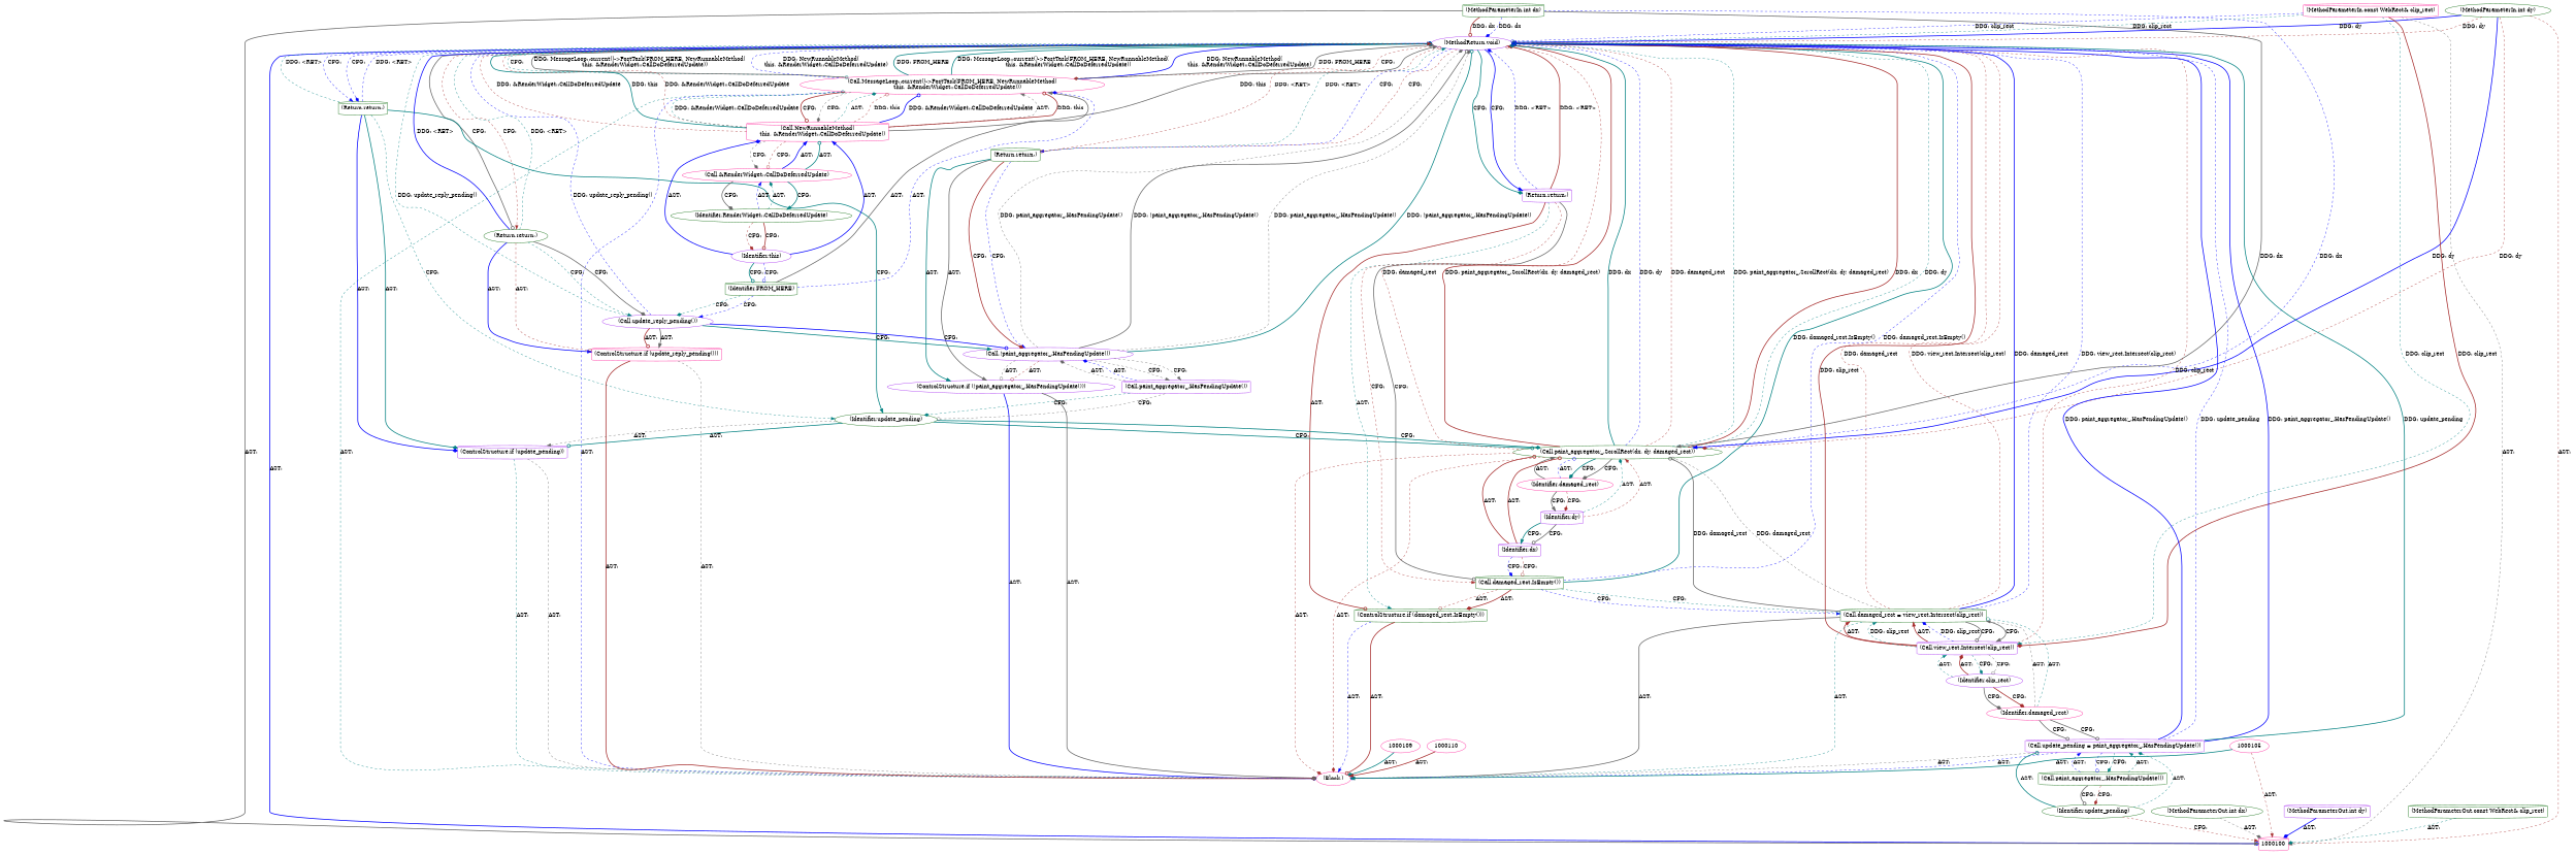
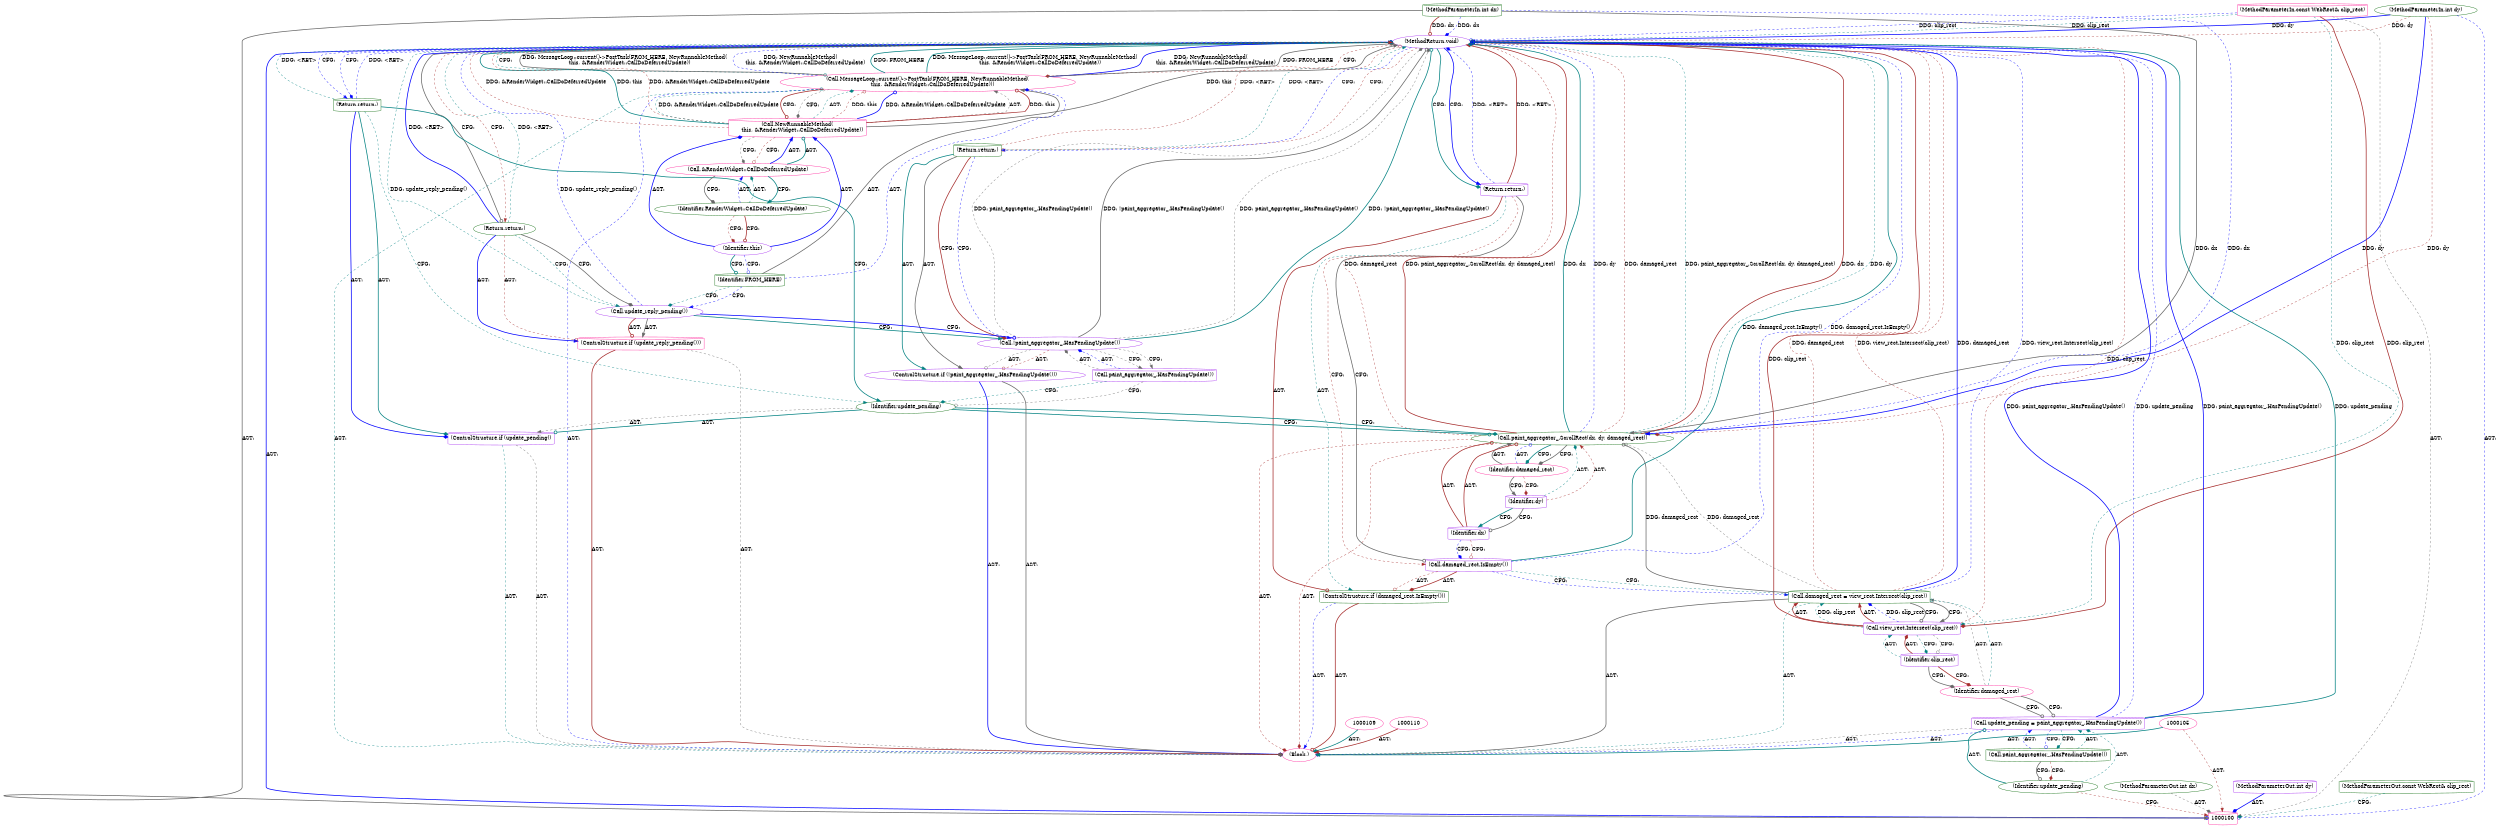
  digraph {
    node [color=darkgreen shape=cylinder]
    edge [arrowhead=odot color=teal style=dashed]
    n1 [color=purple label="(MethodReturn,void)" shape=ellipse]
    n2 [label="(Return,return;)"]
    n3 [label="(Return,return;)"]
    n4 [label="(Return,return;)" shape=ellipse]
    n5 [color=deeppink label="(Call,MessageLoop::current()->PostTask(FROM_HERE, NewRunnableMethod(\n      this, &RenderWidget::CallDoDeferredUpdate)))" shape=ellipse]
    n6 [color=purple label="(Return,return;)"]
    1000100 [color=deeppink]
    n8 [color=purple label="(ControlStructure,if (update_pending))"]
    n9 [label="(Identifier,update_pending)" shape=ellipse]
    n10 [color=purple label="(ControlStructure,if (!paint_aggregator_.HasPendingUpdate()))" shape=ellipse]
    n11 [color=purple label="(Call,!paint_aggregator_.HasPendingUpdate())" shape=ellipse]
    n12 [color=deeppink label="(ControlStructure,if (update_reply_pending()))"]
    n13 [color=purple label="(Call,update_reply_pending())" shape=ellipse]
    n14 [color=deeppink label="(Block,)" shape=ellipse]
    n15 [color=deeppink label="(Call,NewRunnableMethod(\n      this, &RenderWidget::CallDoDeferredUpdate))"]
    n16 [label="(ControlStructure,if (damaged_rect.IsEmpty()))"]
-   n17 [label="(Call,damaged_rect.IsEmpty())"]
+   n17 [color=purple label="(Call,damaged_rect.IsEmpty())"]
    n18 [label="(MethodParameterIn,int dx)"]
    n19 [label="(Call,paint_aggregator_.ScrollRect(dx, dy, damaged_rect))" shape=ellipse]
    n20 [color=deeppink label="(Identifier,damaged_rect)" shape=ellipse]
    n21 [label="(MethodParameterOut,int dx)" shape=ellipse]
    n22 [label="(MethodParameterIn,int dy)" shape=ellipse]
    n23 [color=purple label="(MethodParameterOut,int dy)"]
    n24 [color=deeppink label="(MethodParameterIn,const WebRect& clip_rect)"]
    n25 [color=purple label="(Call,view_rect.Intersect(clip_rect))"]
    n26 [label="(Call,damaged_rect = view_rect.Intersect(clip_rect))"]
-   n27 [color=purple label="(Identifier,clip_rect)" shape=ellipse]
+   n27 [color=purple label="(Identifier,clip_rect)"]
    n28 [label="(MethodParameterOut,const WebRect& clip_rect)"]
    n29 [color=purple label="(Call,paint_aggregator_.HasPendingUpdate())"]
    n30 [color=deeppink label="(Call,&RenderWidget::CallDoDeferredUpdate)" shape=ellipse]
    n31 [label="(Identifier,FROM_HERE)"]
    n32 [label="(Identifier,RenderWidget::CallDoDeferredUpdate)" shape=ellipse]
    n33 [color=purple label="(Identifier,this)" shape=ellipse]
    n34 [label="(Call,paint_aggregator_.HasPendingUpdate())"]
    n35 [color=purple label="(Call,update_pending = paint_aggregator_.HasPendingUpdate())"]
    n36 [label="(Identifier,update_pending)" shape=ellipse]
    n37 [color=deeppink label="(Identifier,damaged_rect)" shape=ellipse]
    n38 [color=purple label="(Identifier,dy)"]
    n39 [color=purple label="(Identifier,dx)"]
    1000105 [color=deeppink shape=ellipse]
    1000109 [color=deeppink shape=ellipse]
    1000110 [color=deeppink shape=ellipse]
    n1 -> n2 [arrowhead=normal color=blue label="CFG: "]
    n1 -> n2 [arrowhead=diamond color=blue label="CFG: "]
    n1 -> n3 [arrowhead=normal color=blue label="CFG: "]
    n1 -> n3 [color=brown label="CFG: "]
    n1 -> n4 [color=gray40 label="CFG: " style=bold]
    n1 -> n4 [arrowhead=normal color=brown label="CFG: "]
    n1 -> n5 [arrowhead=diamond color=brown label="CFG: "]
    n1 -> n5 [label="CFG: "]
    n1 -> n6 [arrowhead=normal color=blue label="CFG: " style=bold]
    n1 -> n6 [arrowhead=diamond label="CFG: " style=bold]
    n1 -> 1000100 [color=blue label="AST: " style=bold]
    n2 -> n1 [arrowhead=normal label="DDG: <RET>"]
    n2 -> n1 [arrowhead=normal color=blue label="DDG: <RET>"]
    n2 -> n8 [arrowhead=diamond label="AST: " style=bold]
    n2 -> n8 [arrowhead=diamond color=blue label="AST: " style=bold]
    n2 -> n9 [arrowhead=normal label="CFG: " style=bold]
    n2 -> n9 [arrowhead=normal label="CFG: "]
    n3 -> n1 [arrowhead=normal label="DDG: <RET>"]
    n3 -> n1 [color=brown label="DDG: <RET>"]
    n3 -> n10 [arrowhead=normal color=gray40 label="AST: " style=bold]
    n3 -> n10 [arrowhead=normal label="AST: " style=bold]
    n3 -> n11 [arrowhead=normal color=blue label="CFG: "]
    n3 -> n11 [arrowhead=diamond color=brown label="CFG: " style=bold]
    n4 -> n1 [arrowhead=diamond label="DDG: <RET>"]
    n4 -> n1 [arrowhead=normal color=blue label="DDG: <RET>" style=bold]
    n4 -> n12 [arrowhead=normal color=blue label="AST: " style=bold]
    n4 -> n12 [color=brown label="AST: "]
    n4 -> n13 [arrowhead=normal label="CFG: "]
    n4 -> n13 [arrowhead=diamond color=gray40 label="CFG: " style=bold]
    n5 -> n1 [arrowhead=normal color=gray40 label="DDG: MessageLoop::current()->PostTask(FROM_HERE, NewRunnableMethod(\n      this, &RenderWidget::CallDoDeferredUpdate))" style=bold]
    n5 -> n1 [arrowhead=diamond color=blue label="DDG: NewRunnableMethod(\n      this, &RenderWidget::CallDoDeferredUpdate)"]
    n5 -> n1 [label="DDG: FROM_HERE" style=bold]
    n5 -> n1 [label="DDG: MessageLoop::current()->PostTask(FROM_HERE, NewRunnableMethod(\n      this, &RenderWidget::CallDoDeferredUpdate))" style=bold]
    n5 -> n1 [color=blue label="DDG: NewRunnableMethod(\n      this, &RenderWidget::CallDoDeferredUpdate)" style=bold]
    n5 -> n1 [arrowhead=diamond color=gray40 label="DDG: FROM_HERE" style=bold]
    n5 -> n14 [label="AST: "]
    n5 -> n14 [color=blue label="AST: "]
    n5 -> n15 [color=brown label="CFG: " style=bold]
    n5 -> n15 [arrowhead=diamond color=gray40 label="CFG: "]
    n6 -> n1 [arrowhead=diamond color=blue label="DDG: <RET>"]
    n6 -> n1 [arrowhead=normal color=brown label="DDG: <RET>" style=bold]
    n6 -> n16 [arrowhead=normal label="AST: "]
    n6 -> n16 [color=brown label="AST: " style=bold]
    n6 -> n17 [arrowhead=normal color=brown label="CFG: "]
    n6 -> n17 [color=gray40 label="CFG: " style=bold]
    n8 -> n14 [arrowhead=diamond label="AST: "]
    n8 -> n14 [color=gray40 label="AST: "]
    n9 -> n8 [label="AST: " style=bold]
    n9 -> n8 [arrowhead=normal color=gray40 label="AST: "]
    n9 -> n19 [arrowhead=diamond label="CFG: " style=bold]
    n9 -> n19 [label="CFG: " style=bold]
    n10 -> n14 [arrowhead=diamond color=blue label="AST: " style=bold]
    n10 -> n14 [arrowhead=diamond color=gray40 label="AST: " style=bold]
    n11 -> n1 [arrowhead=diamond color=gray40 label="DDG: paint_aggregator_.HasPendingUpdate()"]
    n11 -> n1 [color=gray40 label="DDG: !paint_aggregator_.HasPendingUpdate()" style=bold]
    n11 -> n1 [arrowhead=diamond color=gray40 label="DDG: paint_aggregator_.HasPendingUpdate()"]
    n11 -> n1 [label="DDG: !paint_aggregator_.HasPendingUpdate()" style=bold]
    n11 -> n10 [color=brown label="AST: "]
    n11 -> n10 [color=gray40 label="AST: "]
    n11 -> n29 [arrowhead=normal color=gray40 label="CFG: "]
    n11 -> n29 [arrowhead=normal color=gray40 label="CFG: "]
    n12 -> n14 [arrowhead=diamond color=brown label="AST: " style=bold]
    n12 -> n14 [arrowhead=diamond color=gray40 label="AST: "]
    n13 -> n1 [arrowhead=normal label="DDG: update_reply_pending()"]
    n13 -> n1 [color=blue label="DDG: update_reply_pending()"]
    n13 -> n11 [arrowhead=normal label="CFG: " style=bold]
    n13 -> n11 [color=blue label="CFG: " style=bold]
    n13 -> n12 [arrowhead=normal color=gray40 label="AST: " style=bold]
    n13 -> n12 [color=brown label="AST: " style=bold]
    n15 -> n1 [arrowhead=normal color=brown label="DDG: &RenderWidget::CallDoDeferredUpdate"]
    n15 -> n1 [label="DDG: this" style=bold]
    n15 -> n1 [arrowhead=normal color=brown label="DDG: &RenderWidget::CallDoDeferredUpdate"]
    n15 -> n1 [arrowhead=normal color=gray40 label="DDG: this" style=bold]
    n15 -> n5 [arrowhead=diamond label="AST: "]
    n15 -> n5 [color=brown label="DDG: this"]
    n15 -> n5 [color=blue label="DDG: &RenderWidget::CallDoDeferredUpdate" style=bold]
    n15 -> n5 [arrowhead=normal color=gray40 label="AST: "]
    n15 -> n5 [color=brown label="DDG: this" style=bold]
    n15 -> n5 [label="DDG: &RenderWidget::CallDoDeferredUpdate"]
    n15 -> n30 [arrowhead=diamond color=gray40 label="CFG: "]
    n15 -> n30 [color=brown label="CFG: "]
    n16 -> n14 [arrowhead=normal color=blue label="AST: "]
    n16 -> n14 [color=brown label="AST: " style=bold]
    n17 -> n1 [label="DDG: damaged_rect.IsEmpty()" style=bold]
    n17 -> n1 [arrowhead=normal color=blue label="DDG: damaged_rect.IsEmpty()"]
    n17 -> n16 [color=brown label="AST: "]
    n17 -> n16 [arrowhead=diamond color=brown label="AST: " style=bold]
    n17 -> n26 [arrowhead=normal color=blue label="CFG: "]
    n17 -> n26 [label="CFG: "]
    n18 -> n1 [color=brown label="DDG: dx" style=bold]
    n18 -> n1 [arrowhead=diamond color=blue label="DDG: dx"]
    n18 -> 1000100 [arrowhead=normal color=gray40 label="AST: " style=bold]
    n18 -> n19 [arrowhead=normal color=blue label="DDG: dx"]
    n18 -> n19 [arrowhead=normal color=gray40 label="DDG: dx" style=bold]
    n19 -> n1 [color=brown label="DDG: damaged_rect"]
    n19 -> n1 [arrowhead=normal color=brown label="DDG: paint_aggregator_.ScrollRect(dx, dy, damaged_rect)" style=bold]
    n19 -> n1 [arrowhead=diamond label="DDG: dx" style=bold]
    n19 -> n1 [color=blue label="DDG: dy"]
    n19 -> n1 [color=brown label="DDG: damaged_rect"]
    n19 -> n1 [arrowhead=diamond label="DDG: paint_aggregator_.ScrollRect(dx, dy, damaged_rect)"]
    n19 -> n1 [arrowhead=normal color=brown label="DDG: dx" style=bold]
    n19 -> n1 [label="DDG: dy"]
    n19 -> n14 [arrowhead=diamond color=brown label="AST: "]
    n19 -> n14 [arrowhead=diamond color=brown label="AST: "]
    n19 -> n20 [arrowhead=diamond label="CFG: " style=bold]
    n19 -> n20 [arrowhead=diamond color=gray40 label="CFG: " style=bold]
    n20 -> n19 [arrowhead=normal color=gray40 label="AST: " style=bold]
    n20 -> n19 [color=blue label="AST: "]
    n20 -> n38 [arrowhead=normal color=gray40 label="CFG: " style=bold]
    n20 -> n38 [arrowhead=diamond color=brown label="CFG: "]
    n21 -> 1000100 [arrowhead=diamond color=gray40 label="AST: "]
    n22 -> n1 [color=brown label="DDG: dy"]
    n22 -> n1 [arrowhead=normal color=blue label="DDG: dy" style=bold]
-   n22 -> 1000100 [color=brown label="AST: "]
+   n22 -> 1000100 [color=blue label="AST: "]
    n22 -> n19 [arrowhead=normal color=blue label="DDG: dy" style=bold]
    n22 -> n19 [arrowhead=diamond color=brown label="DDG: dy"]
    n23 -> 1000100 [arrowhead=diamond color=blue label="AST: " style=bold]
    n24 -> n1 [color=blue label="DDG: clip_rect"]
    n24 -> n1 [label="DDG: clip_rect"]
    n24 -> 1000100 [arrowhead=normal color=gray40 label="AST: "]
    n24 -> n25 [arrowhead=diamond label="DDG: clip_rect"]
    n24 -> n25 [arrowhead=diamond color=brown label="DDG: clip_rect" style=bold]
    n25 -> n1 [arrowhead=diamond color=brown label="DDG: clip_rect"]
    n25 -> n1 [arrowhead=normal color=brown label="DDG: clip_rect" style=bold]
    n25 -> n26 [arrowhead=normal color=brown label="AST: " style=bold]
    n25 -> n26 [arrowhead=normal label="DDG: clip_rect"]
    n25 -> n26 [arrowhead=normal color=brown label="AST: " style=bold]
    n25 -> n26 [arrowhead=diamond color=blue label="DDG: clip_rect"]
    n25 -> n27 [arrowhead=diamond label="CFG: "]
    n25 -> n27 [color=gray40 label="CFG: "]
    n26 -> n1 [color=brown label="DDG: damaged_rect"]
    n26 -> n1 [color=brown label="DDG: view_rect.Intersect(clip_rect)"]
    n26 -> n1 [color=blue label="DDG: damaged_rect" style=bold]
    n26 -> n1 [color=blue label="DDG: view_rect.Intersect(clip_rect)"]
    n26 -> n14 [arrowhead=normal color=gray40 label="AST: " style=bold]
    n26 -> n14 [arrowhead=diamond label="AST: "]
    n26 -> n19 [color=gray40 label="DDG: damaged_rect" style=bold]
    n26 -> n19 [color=gray40 label="DDG: damaged_rect"]
    n26 -> n25 [arrowhead=normal color=gray40 label="CFG: " style=bold]
    n26 -> n25 [color=gray40 label="CFG: " style=bold]
    n27 -> n25 [arrowhead=normal label="AST: "]
    n27 -> n25 [arrowhead=diamond color=brown label="AST: " style=bold]
    n27 -> n37 [arrowhead=diamond color=gray40 label="CFG: " style=bold]
    n27 -> n37 [arrowhead=diamond color=brown label="CFG: " style=bold]
-   n28 -> 1000100 [arrowhead=diamond label="AST: "]
+   n28 -> 1000100 [arrowhead=diamond label="CFG: "]
    n29 -> n9 [color=gray40 label="CFG: "]
    n29 -> n9 [arrowhead=diamond label="CFG: "]
    n29 -> n11 [arrowhead=diamond color=gray40 label="AST: "]
    n29 -> n11 [arrowhead=diamond color=blue label="AST: "]
    n30 -> n15 [arrowhead=normal color=blue label="AST: " style=bold]
    n30 -> n15 [label="AST: " style=bold]
    n30 -> n32 [arrowhead=normal label="CFG: " style=bold]
    n30 -> n32 [arrowhead=diamond color=gray40 label="CFG: " style=bold]
    n31 -> n5 [arrowhead=normal color=gray40 label="AST: " style=bold]
    n31 -> n5 [arrowhead=diamond color=blue label="AST: "]
    n31 -> n13 [arrowhead=diamond label="CFG: "]
    n31 -> n13 [arrowhead=normal color=blue label="CFG: "]
    n32 -> n30 [arrowhead=normal color=blue label="AST: "]
    n32 -> n30 [arrowhead=diamond label="AST: "]
    n32 -> n33 [color=brown label="CFG: " style=bold]
    n32 -> n33 [arrowhead=diamond color=brown label="CFG: "]
    n33 -> n15 [arrowhead=diamond color=blue label="AST: " style=bold]
    n33 -> n15 [arrowhead=normal color=blue label="AST: " style=bold]
    n33 -> n31 [label="CFG: " style=bold]
    n33 -> n31 [color=blue label="CFG: "]
    n34 -> n35 [arrowhead=normal label="AST: "]
    n34 -> n35 [arrowhead=normal color=blue label="AST: "]
    n34 -> n36 [color=gray40 label="CFG: " style=bold]
    n34 -> n36 [arrowhead=diamond color=brown label="CFG: "]
    n35 -> n1 [arrowhead=normal color=blue label="DDG: paint_aggregator_.HasPendingUpdate()" style=bold]
    n35 -> n1 [arrowhead=diamond color=blue label="DDG: update_pending"]
    n35 -> n1 [color=blue label="DDG: paint_aggregator_.HasPendingUpdate()" style=bold]
    n35 -> n1 [label="DDG: update_pending" style=bold]
    n35 -> n14 [color=gray40 label="AST: "]
    n35 -> n14 [color=blue label="AST: "]
    n35 -> n34 [color=blue label="CFG: "]
    n35 -> n34 [arrowhead=diamond label="CFG: "]
    n36 -> 1000100 [arrowhead=normal color=brown label="CFG: "]
    n36 -> n35 [label="AST: " style=bold]
    n36 -> n35 [arrowhead=diamond label="AST: "]
    n37 -> n26 [arrowhead=normal color=gray40 label="AST: "]
    n37 -> n26 [label="AST: "]
    n37 -> n35 [color=gray40 label="CFG: " style=bold]
    n37 -> n35 [color=gray40 label="CFG: " style=bold]
    n38 -> n19 [arrowhead=diamond label="AST: "]
    n38 -> n19 [arrowhead=normal color=brown label="AST: "]
    n38 -> n39 [arrowhead=normal label="CFG: " style=bold]
    n38 -> n39 [color=gray40 label="CFG: " style=bold]
    n39 -> n17 [arrowhead=diamond color=blue label="CFG: "]
    n39 -> n17 [color=brown label="CFG: "]
    n39 -> n19 [color=brown label="AST: " style=bold]
    n39 -> n19 [color=brown label="AST: " style=bold]
    1000105 -> 1000100 [arrowhead=normal color=brown label="AST: "]
    1000105 -> n14 [arrowhead=normal label="AST: " style=bold]
    1000109 -> n14 [arrowhead=diamond label="AST: " style=bold]
    1000110 -> n14 [arrowhead=normal color=brown label="AST: " style=bold]
  }
